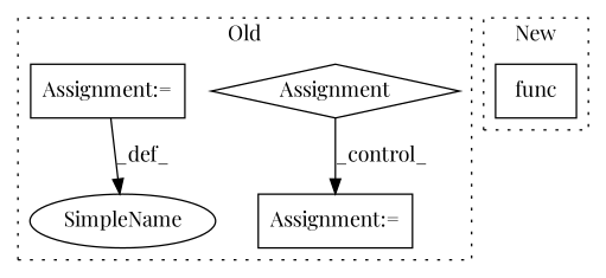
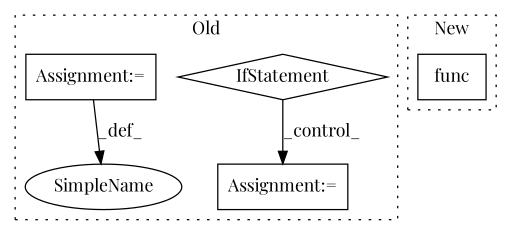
  digraph {
    fontname="Playfair Display"
    node [a=7 fontname="Playfair Display" l=1 shape=box]
    edge [fontname="Playfair Display"]
-   n1 [a=25 l="8,2" label=Assignment s="8305,8350" shape=diamond]
+   n1 [a=25 l="8,2" label=IfStatement s="8305,8350" shape=diamond]
    n2 [label="Assignment:=" s=8442]
    n3 [a=42 label=SimpleName shape=ellipse l=""]
    n4 [label="Assignment:=" s=8230]
    n5 [a=32 l="5,1" label=func s="10042,10050"]
    subgraph cluster_1 {
      label=Old
      style=dotted
      n1
      n2
      n3
      n4
    }
    subgraph cluster_2 {
      label=New
      style=dotted
      n5
    }
    n1 -> n2 [label=_control_]
    n4 -> n3 [label=_def_]
  }
